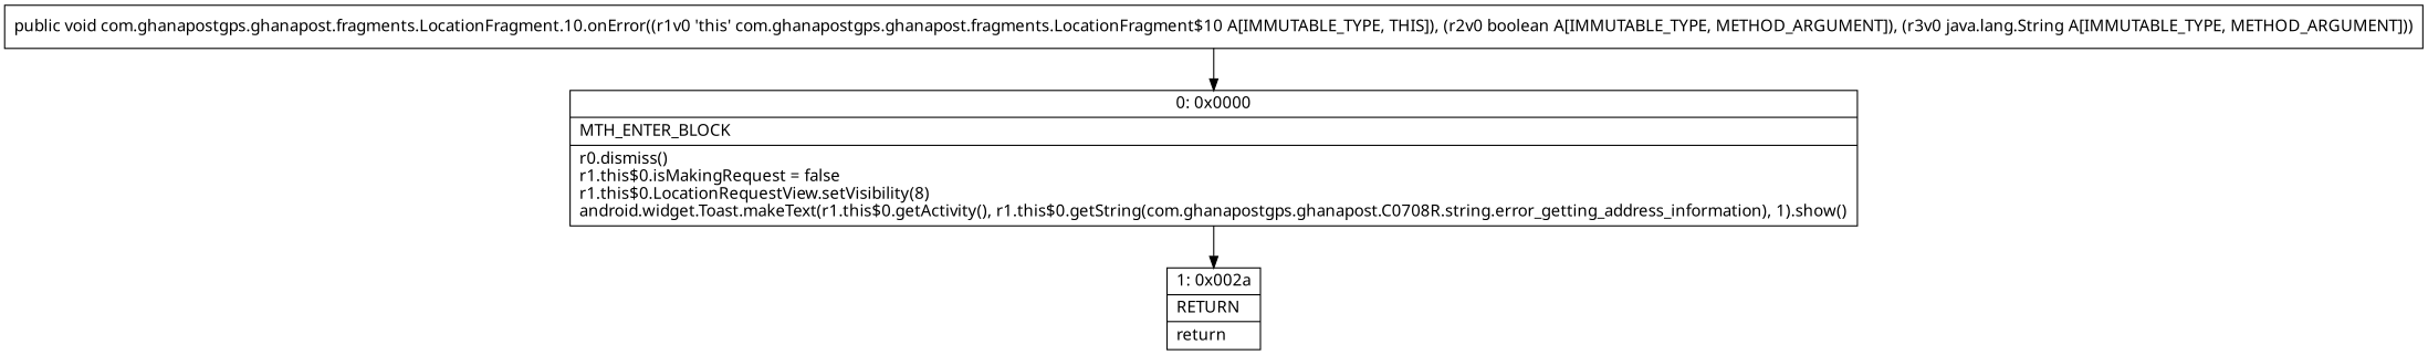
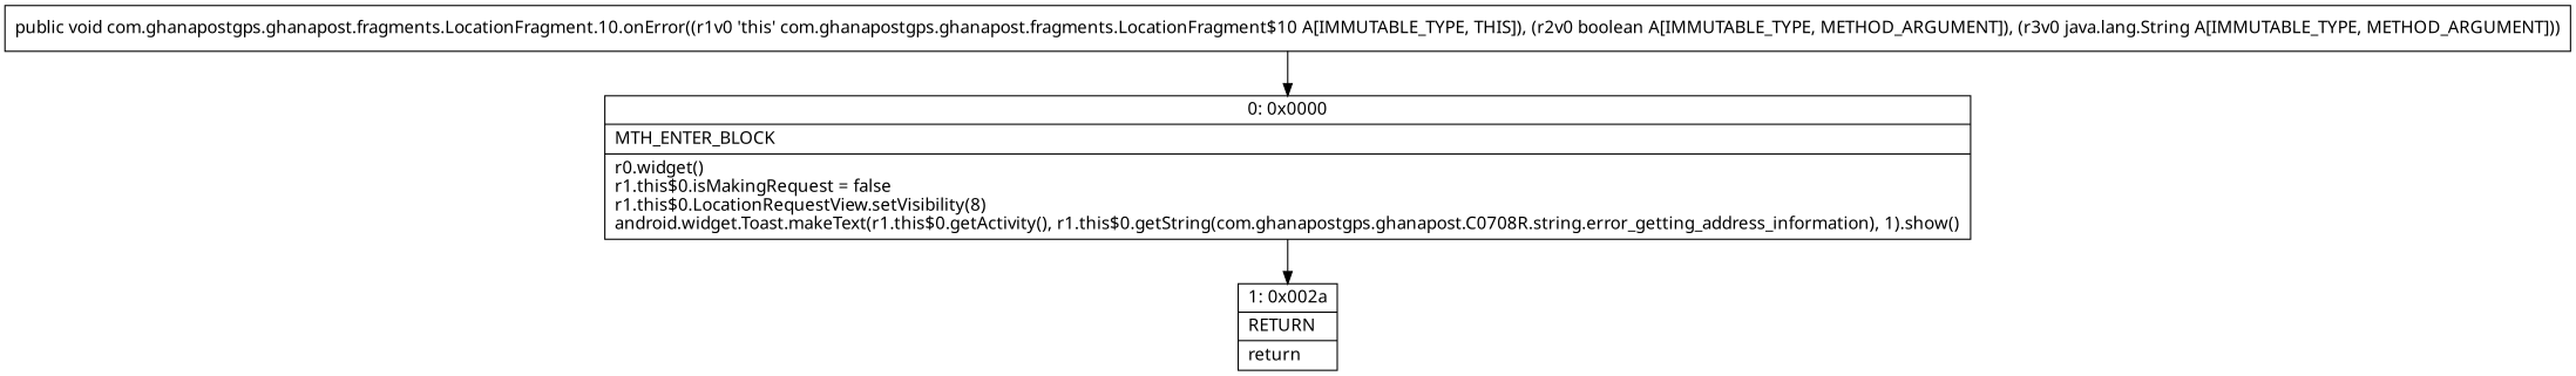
  digraph {
    fontname="Noto Sans"
    node [shape=record fontname="Noto Sans"]
    edge [fontname="Noto Sans"]
-   n1 [label="{0\:\ 0x0000|MTH_ENTER_BLOCK\l|r0.dismiss()\lr1.this$0.isMakingRequest = false\lr1.this$0.LocationRequestView.setVisibility(8)\landroid.widget.Toast.makeText(r1.this$0.getActivity(), r1.this$0.getString(com.ghanapostgps.ghanapost.C0708R.string.error_getting_address_information), 1).show()\l}"]
+   n1 [label="{0\:\ 0x0000|MTH_ENTER_BLOCK\l|r0.widget()\lr1.this$0.isMakingRequest = false\lr1.this$0.LocationRequestView.setVisibility(8)\landroid.widget.Toast.makeText(r1.this$0.getActivity(), r1.this$0.getString(com.ghanapostgps.ghanapost.C0708R.string.error_getting_address_information), 1).show()\l}"]
    n2 [label="{1\:\ 0x002a|RETURN\l|return\l}"]
    n3 [label="{public void com.ghanapostgps.ghanapost.fragments.LocationFragment.10.onError((r1v0 'this' com.ghanapostgps.ghanapost.fragments.LocationFragment$10 A[IMMUTABLE_TYPE, THIS]), (r2v0 boolean A[IMMUTABLE_TYPE, METHOD_ARGUMENT]), (r3v0 java.lang.String A[IMMUTABLE_TYPE, METHOD_ARGUMENT])) }"]
    n1 -> n2
    n3 -> n1
  }
